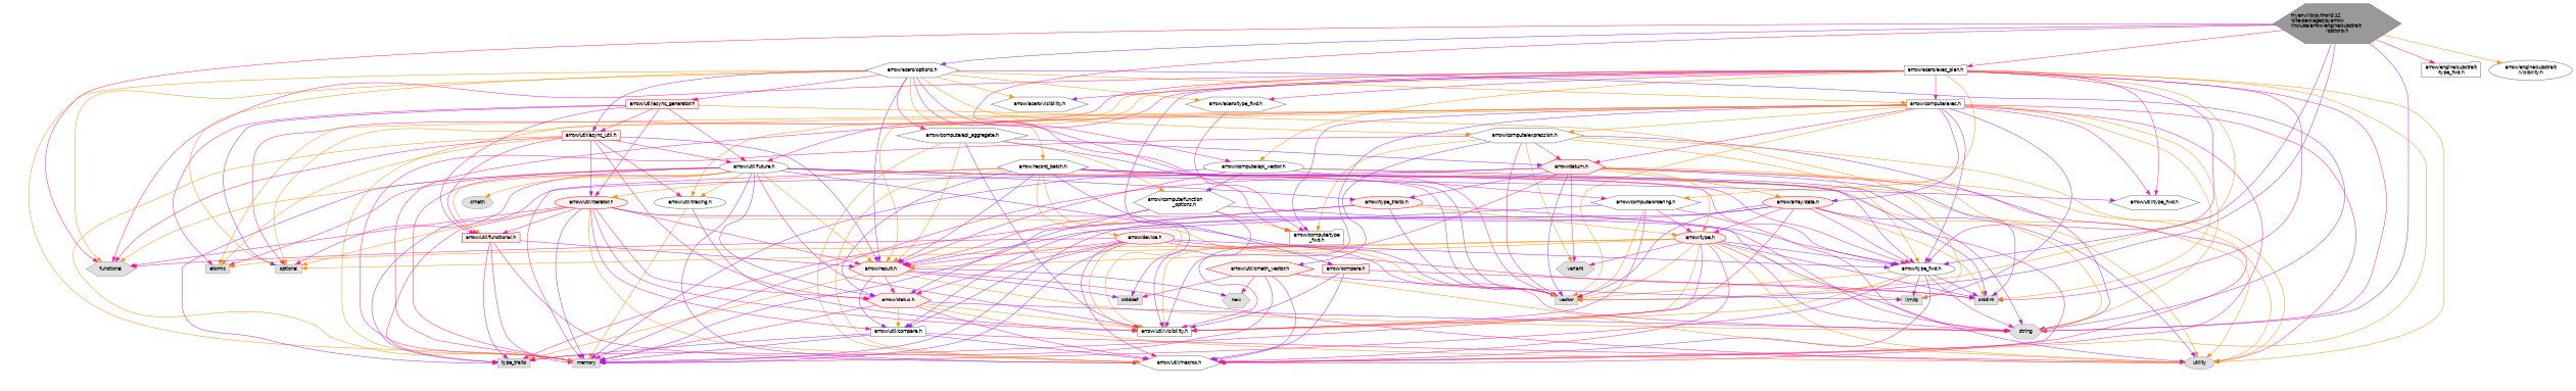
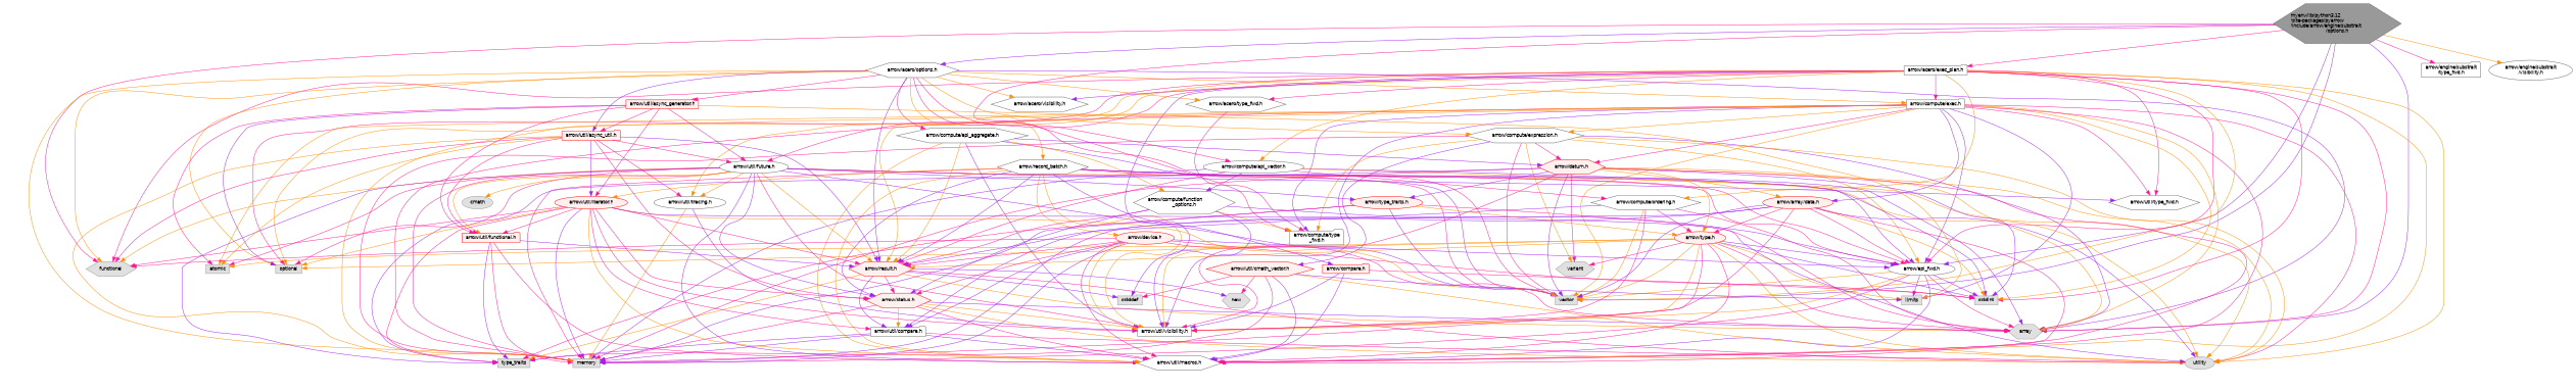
  digraph {
    node [color=grey40 fillcolor=white fontname=Helvetica fontsize=10 shape=hexagon style=filled]
    edge [color=deeppink fontname=Helvetica fontsize=10 labelfontname=Helvetica labelfontsize=10 style=solid]
    n1 [color=gray40 fillcolor=grey60 fontcolor=black height=0.2 label="myenv/lib/python3.12\l/site-packages/pyarrow\l/include/arrow/engine/substrait\l/options.h" width=0.4]
    n2 [color=grey60 fillcolor="#E0E0E0" height=0.2 label=functional width=0.4]
-   n3 [color=grey60 fillcolor="#E0E0E0" height=0.2 label=string width=0.4]
+   n3 [color=grey60 fillcolor="#E0E0E0" height=0.2 label=array width=0.4]
    n4 [color=grey60 fillcolor="#E0E0E0" height=0.2 label=vector shape=folder width=0.4]
    n5 [height=0.2 label="arrow/acero/exec_plan.h" shape=folder width=0.4]
    n6 [height=0.2 label="arrow/compute/type\l_fwd.h" shape=folder width=0.4]
-   n7 [height=0.2 label="arrow/type_fwd.h" shape=ellipse width=0.4]
+   n7 [height=0.2 label="arrow/api_fwd.h" shape=ellipse width=0.4]
    n8 [height=0.2 label="arrow/acero/options.h" width=0.4]
    n9 [height=0.2 label="arrow/engine/substrait\l/type_fwd.h" shape=folder width=0.4]
    n10 [height=0.2 label="arrow/engine/substrait\l/visibility.h" shape=ellipse width=0.4]
    n11 [color=grey60 fillcolor="#E0E0E0" height=0.2 label=cstddef shape=folder width=0.4]
    n12 [color=grey60 fillcolor="#E0E0E0" height=0.2 label=cstdint shape=folder width=0.4]
    n13 [color=grey60 fillcolor="#E0E0E0" height=0.2 label=memory shape=folder width=0.4]
    n14 [color=grey60 fillcolor="#E0E0E0" height=0.2 label=optional shape=folder width=0.4]
    n15 [color=grey60 fillcolor="#E0E0E0" height=0.2 label=utility shape=ellipse width=0.4]
    n16 [height=0.2 label="arrow/acero/type_fwd.h" width=0.4]
    n17 [height=0.2 label="arrow/acero/visibility.h" width=0.4]
    n18 [height=0.2 label="arrow/compute/api_vector.h" shape=ellipse width=0.4]
    n19 [height=0.2 label="arrow/util/macros.h" width=0.4]
    n20 [height=0.2 label="arrow/compute/ordering.h" width=0.4]
    n21 [height=0.2 label="arrow/compute/exec.h" shape=folder width=0.4]
    n22 [height=0.2 label="arrow/util/type_fwd.h" width=0.4]
    n23 [height=0.2 label="arrow/util/future.h" shape=ellipse width=0.4]
    n24 [height=0.2 label="arrow/util/tracing.h" shape=ellipse width=0.4]
    n25 [height=0.2 label="arrow/util/visibility.h" shape=folder width=0.4]
    n26 [color=grey60 fillcolor="#E0E0E0" height=0.2 label=limits shape=folder width=0.4]
    n27 [color=red fillcolor="#FFF0F0" height=0.2 label="arrow/result.h" width=0.4]
    n28 [height=0.2 label="arrow/compute/expression.h" width=0.4]
    n29 [height=0.2 label="arrow/compute/api_aggregate.h" width=0.4]
    n30 [height=0.2 label="arrow/record_batch.h" width=0.4]
    n31 [color=red fillcolor="#FFF0F0" height=0.2 label="arrow/util/async_generator.h" shape=folder width=0.4]
    n32 [color=red fillcolor="#FFF0F0" height=0.2 label="arrow/util/async_util.h" shape=folder width=0.4]
    n33 [height=0.2 label="arrow/compute/function\l_options.h" width=0.4]
    n34 [height=0.2 label="arrow/util/compare.h" shape=folder width=0.4]
    n35 [color=red fillcolor="#FFF0F0" height=0.2 label="arrow/type.h" shape=ellipse width=0.4]
    n36 [color=grey60 fillcolor="#E0E0E0" height=0.2 label=atomic shape=folder width=0.4]
    n37 [color=red fillcolor="#FFF0F0" height=0.2 label="arrow/array/data.h" shape=ellipse width=0.4]
    n38 [color=red fillcolor="#FFF0F0" height=0.2 label="arrow/datum.h" width=0.4]
    n39 [color=red fillcolor="#FFF0F0" height=0.2 label="arrow/status.h" width=0.4]
    n40 [color=grey60 fillcolor="#E0E0E0" height=0.2 label=type_traits shape=folder width=0.4]
    n41 [color=red fillcolor="#FFF0F0" height=0.2 label="arrow/type_traits.h" shape=ellipse width=0.4]
    n42 [color=grey60 fillcolor="#E0E0E0" height=0.2 label=cmath shape=ellipse width=0.4]
    n43 [color=red fillcolor="#FFF0F0" height=0.2 label="arrow/util/functional.h" shape=folder width=0.4]
    n44 [color=grey60 fillcolor="#E0E0E0" height=0.2 label=new width=0.4]
    n45 [color=grey60 fillcolor="#E0E0E0" height=0.2 label=variant width=0.4]
    n46 [color=red fillcolor="#FFF0F0" height=0.2 label="arrow/util/cmath_vector.h" width=0.4]
    n47 [color=red fillcolor="#FFF0F0" height=0.2 label="arrow/compare.h" shape=folder width=0.4]
    n48 [color=red fillcolor="#FFF0F0" height=0.2 label="arrow/device.h" shape=ellipse width=0.4]
    n49 [color=red fillcolor="#FFF0F0" height=0.2 label="arrow/util/iterator.h" shape=ellipse width=0.4]
    n1 -> n2
    n1 -> n3 [color=purple]
    n1 -> n4 [color=purple]
    n1 -> n5
    n1 -> n6
    n1 -> n7 [color=purple]
    n1 -> n8 [color=purple]
    n1 -> n9
    n1 -> n10 [color=darkorange]
    n5 -> n2
    n5 -> n3
    n5 -> n4 [color=darkorange]
    n5 -> n7
    n5 -> n11 [color=purple]
    n5 -> n12
    n5 -> n13 [color=darkorange]
    n5 -> n14
    n5 -> n15 [color=darkorange]
    n5 -> n16
    n5 -> n17 [color=purple]
    n5 -> n18 [color=darkorange]
    n5 -> n19 [color=darkorange]
    n5 -> n20 [color=darkorange]
    n5 -> n21
    n5 -> n22
    n5 -> n23
    n5 -> n24 [color=darkorange]
    n6 -> n25 [color=darkorange]
    n7 -> n3
    n7 -> n4 [color=darkorange]
    n7 -> n12 [color=purple]
    n7 -> n13
    n7 -> n19 [color=purple]
    n7 -> n25 [color=darkorange]
    n7 -> n26 [color=purple]
    n8 -> n2 [color=darkorange]
    n8 -> n3 [color=purple]
    n8 -> n4
    n8 -> n13 [color=darkorange]
    n8 -> n14 [color=darkorange]
    n8 -> n16 [color=darkorange]
    n8 -> n17 [color=darkorange]
    n8 -> n18
    n8 -> n21 [color=darkorange]
    n8 -> n27 [color=purple]
    n8 -> n28 [color=darkorange]
    n8 -> n29
    n8 -> n30 [color=darkorange]
    n8 -> n31
    n8 -> n32 [color=purple]
    n16 -> n6
    n18 -> n7 [color=purple]
    n18 -> n13 [color=purple]
    n18 -> n15 [color=darkorange]
    n18 -> n20
    n18 -> n27
    n18 -> n33 [color=purple]
    n20 -> n3
    n20 -> n4 [color=darkorange]
    n20 -> n25
    n20 -> n34 [color=purple]
    n20 -> n35
    n21 -> n3 [color=darkorange]
    n21 -> n4 [color=darkorange]
    n21 -> n6 [color=purple]
    n21 -> n7 [color=purple]
    n21 -> n12 [color=darkorange]
    n21 -> n13
    n21 -> n14 [color=darkorange]
    n21 -> n15
    n21 -> n19
    n21 -> n22
    n21 -> n25 [color=purple]
    n21 -> n26 [color=purple]
    n21 -> n27 [color=darkorange]
    n21 -> n28 [color=darkorange]
    n21 -> n36 [color=darkorange]
    n21 -> n37 [color=purple]
    n21 -> n38
    n23 -> n2 [color=darkorange]
    n23 -> n4 [color=purple]
    n23 -> n7
    n23 -> n13
    n23 -> n14
    n23 -> n15 [color=darkorange]
    n23 -> n19 [color=purple]
    n23 -> n22 [color=purple]
    n23 -> n24 [color=darkorange]
    n23 -> n25
    n23 -> n27 [color=darkorange]
    n23 -> n36
    n23 -> n39 [color=purple]
    n23 -> n40 [color=purple]
    n23 -> n41 [color=purple]
    n23 -> n42 [color=darkorange]
    n23 -> n43 [color=darkorange]
    n24 -> n13 [color=darkorange]
    n24 -> n25 [color=purple]
    n27 -> n3 [color=darkorange]
    n27 -> n11 [color=purple]
    n27 -> n15
    n27 -> n34 [color=purple]
    n27 -> n39
    n27 -> n40 [color=darkorange]
    n27 -> n44 [color=purple]
    n28 -> n3 [color=purple]
    n28 -> n4
    n28 -> n6 [color=darkorange]
    n28 -> n7 [color=darkorange]
    n28 -> n13
    n28 -> n15 [color=darkorange]
    n28 -> n38
    n28 -> n45 [color=darkorange]
    n28 -> n46 [color=purple]
    n29 -> n4 [color=purple]
    n29 -> n19 [color=darkorange]
    n29 -> n25 [color=purple]
    n29 -> n27 [color=darkorange]
    n29 -> n33 [color=darkorange]
    n29 -> n38 [color=purple]
    n30 -> n3 [color=purple]
    n30 -> n4
    n30 -> n7
    n30 -> n12 [color=purple]
    n30 -> n13
    n30 -> n19 [color=darkorange]
    n30 -> n25 [color=darkorange]
    n30 -> n27 [color=purple]
    n30 -> n39 [color=purple]
    n30 -> n47 [color=purple]
    n30 -> n48 [color=darkorange]
    n30 -> n49 [color=darkorange]
    n31 -> n14 [color=purple]
    n31 -> n23
    n31 -> n26 [color=darkorange]
    n31 -> n32
    n31 -> n36
    n31 -> n43
    n31 -> n49
    n32 -> n2
    n32 -> n13 [color=darkorange]
    n32 -> n23
    n32 -> n24
    n32 -> n27 [color=purple]
    n32 -> n36 [color=darkorange]
    n32 -> n39
    n32 -> n43
    n32 -> n49 [color=purple]
    n33 -> n6 [color=darkorange]
    n33 -> n7 [color=purple]
    n33 -> n25 [color=purple]
    n33 -> n27
    n33 -> n39 [color=purple]
    n34 -> n13 [color=purple]
    n34 -> n15
    n34 -> n19 [color=purple]
    n34 -> n40 [color=purple]
    n35 -> n3
    n35 -> n4 [color=darkorange]
    n35 -> n7 [color=purple]
    n35 -> n12 [color=purple]
    n35 -> n13
    n35 -> n14 [color=darkorange]
    n35 -> n15 [color=darkorange]
    n35 -> n19
    n35 -> n25 [color=darkorange]
    n35 -> n26 [color=darkorange]
    n35 -> n27 [color=darkorange]
    n35 -> n36 [color=darkorange]
    n35 -> n45
    n37 -> n4 [color=purple]
    n37 -> n7
    n37 -> n12 [color=darkorange]
    n37 -> n13 [color=purple]
    n37 -> n15 [color=purple]
    n37 -> n19
    n37 -> n25
    n37 -> n27 [color=purple]
    n37 -> n35
    n38 -> n3 [color=darkorange]
    n38 -> n4 [color=purple]
    n38 -> n12 [color=purple]
    n38 -> n13
    n38 -> n15 [color=darkorange]
    n38 -> n19
    n38 -> n25
    n38 -> n35 [color=darkorange]
    n38 -> n37 [color=darkorange]
    n38 -> n40 [color=purple]
    n38 -> n41 [color=purple]
    n38 -> n45
    n39 -> n3 [color=purple]
    n39 -> n13
    n39 -> n15 [color=darkorange]
    n39 -> n19
    n39 -> n25 [color=darkorange]
    n39 -> n34 [color=darkorange]
    n41 -> n3
    n41 -> n4 [color=purple]
    n41 -> n13 [color=purple]
    n41 -> n35 [color=darkorange]
    n41 -> n40
    n43 -> n13
    n43 -> n19
    n43 -> n27 [color=purple]
    n43 -> n40 [color=purple]
    n46 -> n11
    n46 -> n15 [color=darkorange]
    n46 -> n19 [color=purple]
    n46 -> n26 [color=purple]
    n46 -> n40
    n46 -> n44
    n47 -> n12
    n47 -> n19 [color=purple]
    n47 -> n25 [color=purple]
    n48 -> n2
    n48 -> n3
    n48 -> n7 [color=purple]
    n48 -> n12
    n48 -> n13 [color=purple]
    n48 -> n19
    n48 -> n25 [color=darkorange]
    n48 -> n27
    n48 -> n34 [color=purple]
    n48 -> n39
    n49 -> n2
    n49 -> n4 [color=darkorange]
    n49 -> n13 [color=purple]
    n49 -> n14 [color=darkorange]
    n49 -> n15 [color=purple]
    n49 -> n19 [color=darkorange]
    n49 -> n25
    n49 -> n27
    n49 -> n34
    n49 -> n39
    n49 -> n40
    n49 -> n43
  }
